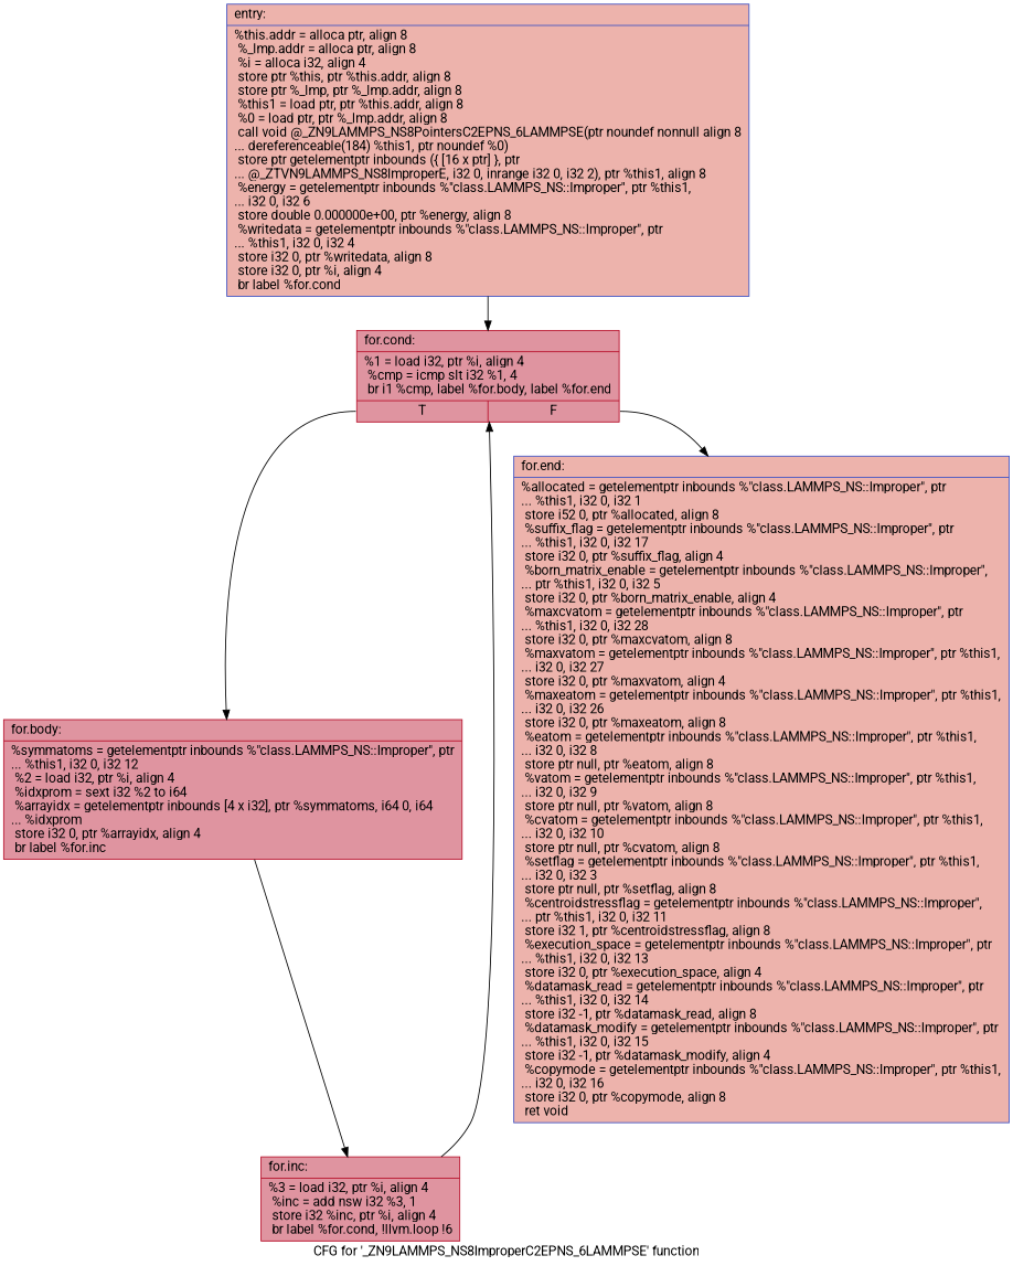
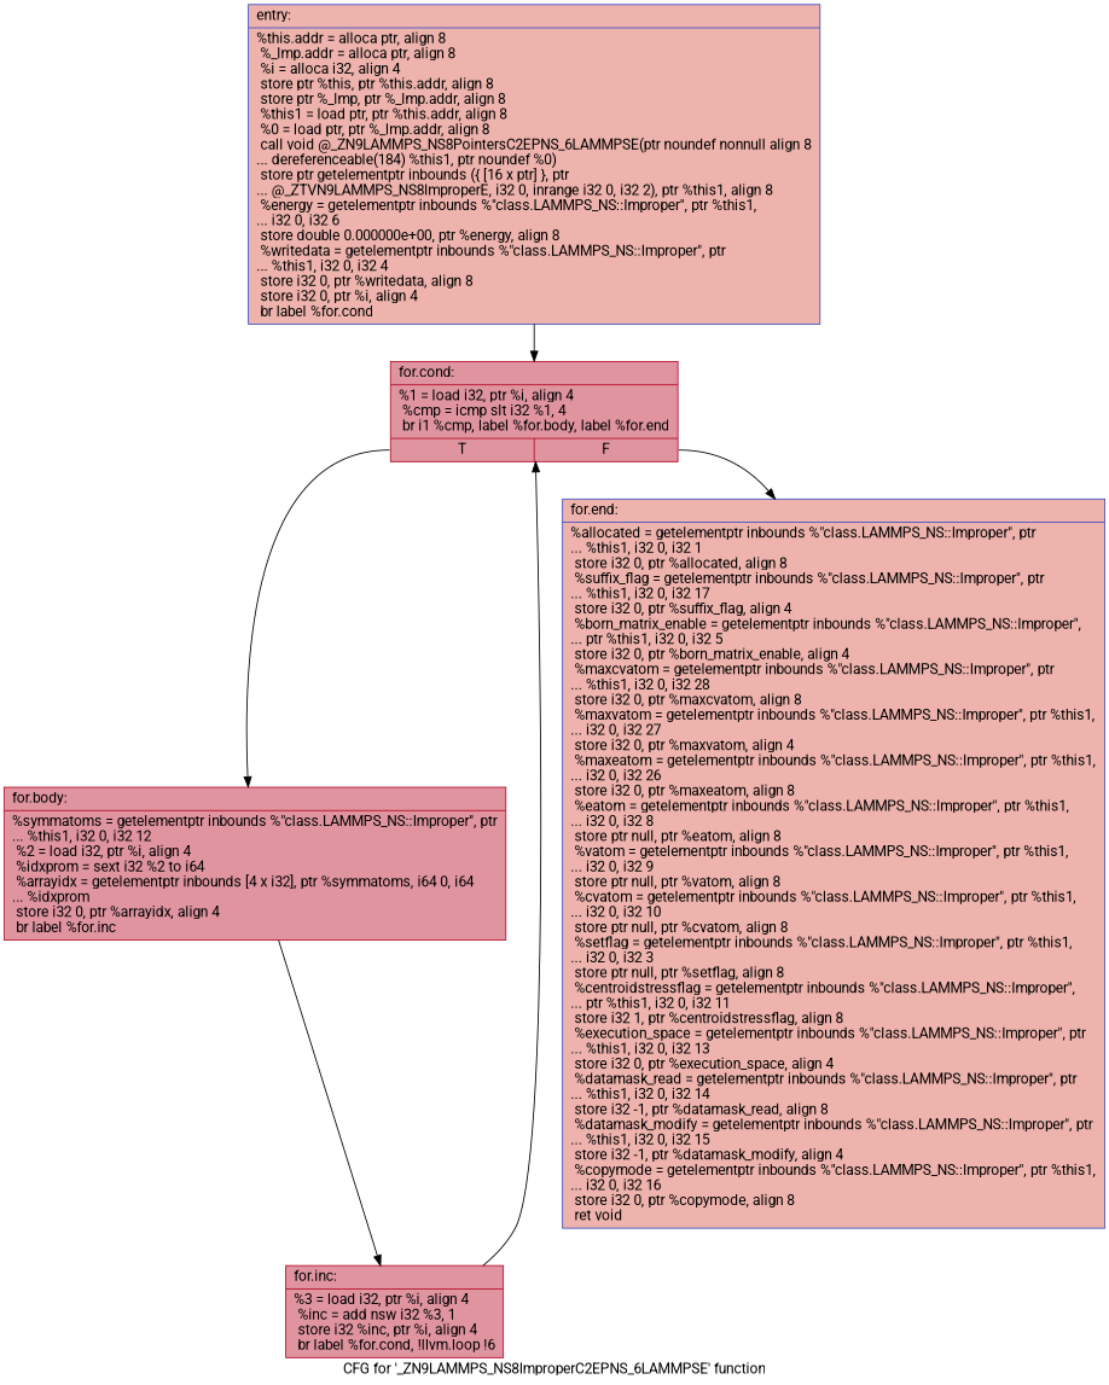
  digraph {
    label="CFG for '_ZN9LAMMPS_NS8ImproperC2EPNS_6LAMMPSE' function"
    fontname=Roboto
    node [color="#b70d28ff" fillcolor="#b70d2870" fontname=Roboto shape=record style=filled]
    edge [fontname=Roboto]
    n1 [color="#3d50c3ff" fillcolor="#d6524470" label="{entry:\l|  %this.addr = alloca ptr, align 8\l  %_lmp.addr = alloca ptr, align 8\l  %i = alloca i32, align 4\l  store ptr %this, ptr %this.addr, align 8\l  store ptr %_lmp, ptr %_lmp.addr, align 8\l  %this1 = load ptr, ptr %this.addr, align 8\l  %0 = load ptr, ptr %_lmp.addr, align 8\l  call void @_ZN9LAMMPS_NS8PointersC2EPNS_6LAMMPSE(ptr noundef nonnull align 8\l... dereferenceable(184) %this1, ptr noundef %0)\l  store ptr getelementptr inbounds (\{ [16 x ptr] \}, ptr\l... @_ZTVN9LAMMPS_NS8ImproperE, i32 0, inrange i32 0, i32 2), ptr %this1, align 8\l  %energy = getelementptr inbounds %\"class.LAMMPS_NS::Improper\", ptr %this1,\l... i32 0, i32 6\l  store double 0.000000e+00, ptr %energy, align 8\l  %writedata = getelementptr inbounds %\"class.LAMMPS_NS::Improper\", ptr\l... %this1, i32 0, i32 4\l  store i32 0, ptr %writedata, align 8\l  store i32 0, ptr %i, align 4\l  br label %for.cond\l}"]
    n2 [label="{for.cond:\l|  %1 = load i32, ptr %i, align 4\l  %cmp = icmp slt i32 %1, 4\l  br i1 %cmp, label %for.body, label %for.end\l|{<s0>T|<s1>F}}"]
    n3 [label="{for.body:\l|  %symmatoms = getelementptr inbounds %\"class.LAMMPS_NS::Improper\", ptr\l... %this1, i32 0, i32 12\l  %2 = load i32, ptr %i, align 4\l  %idxprom = sext i32 %2 to i64\l  %arrayidx = getelementptr inbounds [4 x i32], ptr %symmatoms, i64 0, i64\l... %idxprom\l  store i32 0, ptr %arrayidx, align 4\l  br label %for.inc\l}"]
-   n4 [color="#3d50c3ff" fillcolor="#d6524470" label="{for.end:\l|  %allocated = getelementptr inbounds %\"class.LAMMPS_NS::Improper\", ptr\l... %this1, i32 0, i32 1\l  store i52 0, ptr %allocated, align 8\l  %suffix_flag = getelementptr inbounds %\"class.LAMMPS_NS::Improper\", ptr\l... %this1, i32 0, i32 17\l  store i32 0, ptr %suffix_flag, align 4\l  %born_matrix_enable = getelementptr inbounds %\"class.LAMMPS_NS::Improper\",\l... ptr %this1, i32 0, i32 5\l  store i32 0, ptr %born_matrix_enable, align 4\l  %maxcvatom = getelementptr inbounds %\"class.LAMMPS_NS::Improper\", ptr\l... %this1, i32 0, i32 28\l  store i32 0, ptr %maxcvatom, align 8\l  %maxvatom = getelementptr inbounds %\"class.LAMMPS_NS::Improper\", ptr %this1,\l... i32 0, i32 27\l  store i32 0, ptr %maxvatom, align 4\l  %maxeatom = getelementptr inbounds %\"class.LAMMPS_NS::Improper\", ptr %this1,\l... i32 0, i32 26\l  store i32 0, ptr %maxeatom, align 8\l  %eatom = getelementptr inbounds %\"class.LAMMPS_NS::Improper\", ptr %this1,\l... i32 0, i32 8\l  store ptr null, ptr %eatom, align 8\l  %vatom = getelementptr inbounds %\"class.LAMMPS_NS::Improper\", ptr %this1,\l... i32 0, i32 9\l  store ptr null, ptr %vatom, align 8\l  %cvatom = getelementptr inbounds %\"class.LAMMPS_NS::Improper\", ptr %this1,\l... i32 0, i32 10\l  store ptr null, ptr %cvatom, align 8\l  %setflag = getelementptr inbounds %\"class.LAMMPS_NS::Improper\", ptr %this1,\l... i32 0, i32 3\l  store ptr null, ptr %setflag, align 8\l  %centroidstressflag = getelementptr inbounds %\"class.LAMMPS_NS::Improper\",\l... ptr %this1, i32 0, i32 11\l  store i32 1, ptr %centroidstressflag, align 8\l  %execution_space = getelementptr inbounds %\"class.LAMMPS_NS::Improper\", ptr\l... %this1, i32 0, i32 13\l  store i32 0, ptr %execution_space, align 4\l  %datamask_read = getelementptr inbounds %\"class.LAMMPS_NS::Improper\", ptr\l... %this1, i32 0, i32 14\l  store i32 -1, ptr %datamask_read, align 8\l  %datamask_modify = getelementptr inbounds %\"class.LAMMPS_NS::Improper\", ptr\l... %this1, i32 0, i32 15\l  store i32 -1, ptr %datamask_modify, align 4\l  %copymode = getelementptr inbounds %\"class.LAMMPS_NS::Improper\", ptr %this1,\l... i32 0, i32 16\l  store i32 0, ptr %copymode, align 8\l  ret void\l}"]
+   n4 [color="#3d50c3ff" fillcolor="#d6524470" label="{for.end:\l|  %allocated = getelementptr inbounds %\"class.LAMMPS_NS::Improper\", ptr\l... %this1, i32 0, i32 1\l  store i32 0, ptr %allocated, align 8\l  %suffix_flag = getelementptr inbounds %\"class.LAMMPS_NS::Improper\", ptr\l... %this1, i32 0, i32 17\l  store i32 0, ptr %suffix_flag, align 4\l  %born_matrix_enable = getelementptr inbounds %\"class.LAMMPS_NS::Improper\",\l... ptr %this1, i32 0, i32 5\l  store i32 0, ptr %born_matrix_enable, align 4\l  %maxcvatom = getelementptr inbounds %\"class.LAMMPS_NS::Improper\", ptr\l... %this1, i32 0, i32 28\l  store i32 0, ptr %maxcvatom, align 8\l  %maxvatom = getelementptr inbounds %\"class.LAMMPS_NS::Improper\", ptr %this1,\l... i32 0, i32 27\l  store i32 0, ptr %maxvatom, align 4\l  %maxeatom = getelementptr inbounds %\"class.LAMMPS_NS::Improper\", ptr %this1,\l... i32 0, i32 26\l  store i32 0, ptr %maxeatom, align 8\l  %eatom = getelementptr inbounds %\"class.LAMMPS_NS::Improper\", ptr %this1,\l... i32 0, i32 8\l  store ptr null, ptr %eatom, align 8\l  %vatom = getelementptr inbounds %\"class.LAMMPS_NS::Improper\", ptr %this1,\l... i32 0, i32 9\l  store ptr null, ptr %vatom, align 8\l  %cvatom = getelementptr inbounds %\"class.LAMMPS_NS::Improper\", ptr %this1,\l... i32 0, i32 10\l  store ptr null, ptr %cvatom, align 8\l  %setflag = getelementptr inbounds %\"class.LAMMPS_NS::Improper\", ptr %this1,\l... i32 0, i32 3\l  store ptr null, ptr %setflag, align 8\l  %centroidstressflag = getelementptr inbounds %\"class.LAMMPS_NS::Improper\",\l... ptr %this1, i32 0, i32 11\l  store i32 1, ptr %centroidstressflag, align 8\l  %execution_space = getelementptr inbounds %\"class.LAMMPS_NS::Improper\", ptr\l... %this1, i32 0, i32 13\l  store i32 0, ptr %execution_space, align 4\l  %datamask_read = getelementptr inbounds %\"class.LAMMPS_NS::Improper\", ptr\l... %this1, i32 0, i32 14\l  store i32 -1, ptr %datamask_read, align 8\l  %datamask_modify = getelementptr inbounds %\"class.LAMMPS_NS::Improper\", ptr\l... %this1, i32 0, i32 15\l  store i32 -1, ptr %datamask_modify, align 4\l  %copymode = getelementptr inbounds %\"class.LAMMPS_NS::Improper\", ptr %this1,\l... i32 0, i32 16\l  store i32 0, ptr %copymode, align 8\l  ret void\l}"]
    n5 [label="{for.inc:\l|  %3 = load i32, ptr %i, align 4\l  %inc = add nsw i32 %3, 1\l  store i32 %inc, ptr %i, align 4\l  br label %for.cond, !llvm.loop !6\l}"]
    n1 -> n2
    n2 -> n3 [tailport=s0]
    n2 -> n4 [tailport=s1]
    n3 -> n5
    n5 -> n2
  }
